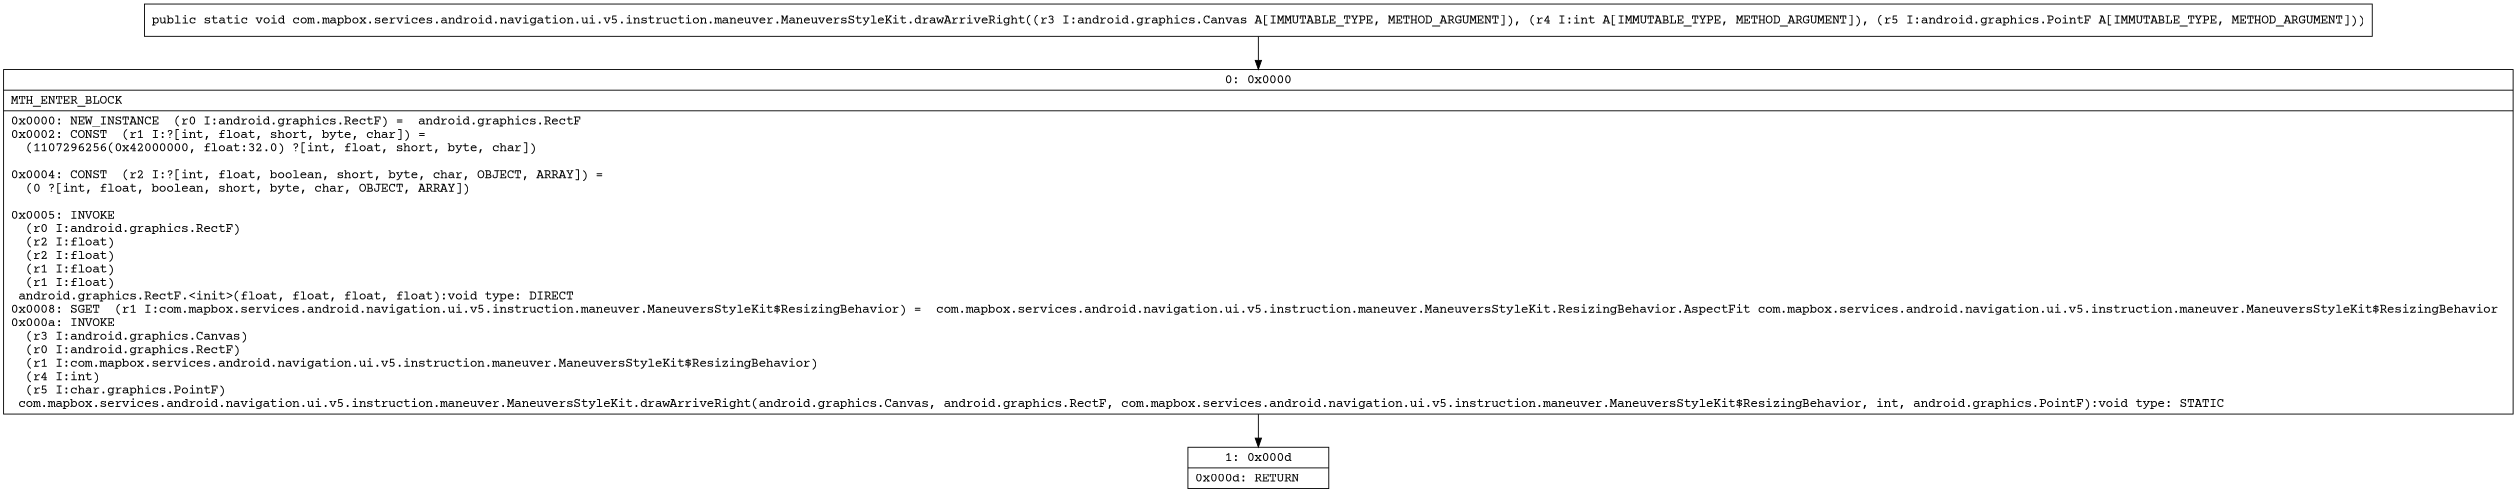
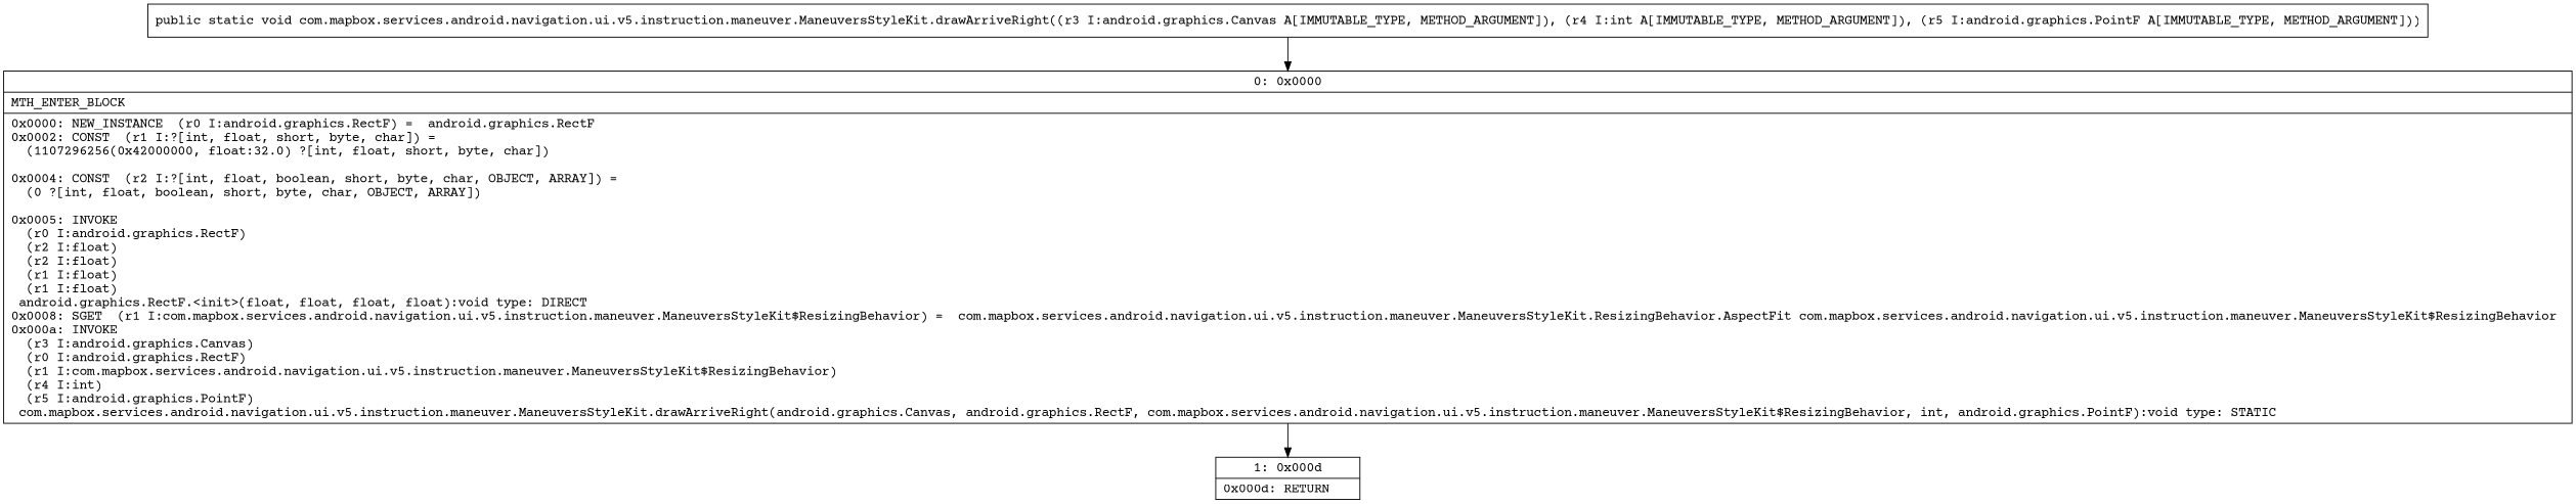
  digraph {
    fontname="Courier Prime"
    node [shape=record fontname="Courier Prime"]
    edge [fontname="Courier Prime"]
-   n1 [label="{0\:\ 0x0000|MTH_ENTER_BLOCK\l|0x0000: NEW_INSTANCE  (r0 I:android.graphics.RectF) =  android.graphics.RectF \l0x0002: CONST  (r1 I:?[int, float, short, byte, char]) = \l  (1107296256(0x42000000, float:32.0) ?[int, float, short, byte, char])\l \l0x0004: CONST  (r2 I:?[int, float, boolean, short, byte, char, OBJECT, ARRAY]) = \l  (0 ?[int, float, boolean, short, byte, char, OBJECT, ARRAY])\l \l0x0005: INVOKE  \l  (r0 I:android.graphics.RectF)\l  (r2 I:float)\l  (r2 I:float)\l  (r1 I:float)\l  (r1 I:float)\l android.graphics.RectF.\<init\>(float, float, float, float):void type: DIRECT \l0x0008: SGET  (r1 I:com.mapbox.services.android.navigation.ui.v5.instruction.maneuver.ManeuversStyleKit$ResizingBehavior) =  com.mapbox.services.android.navigation.ui.v5.instruction.maneuver.ManeuversStyleKit.ResizingBehavior.AspectFit com.mapbox.services.android.navigation.ui.v5.instruction.maneuver.ManeuversStyleKit$ResizingBehavior \l0x000a: INVOKE  \l  (r3 I:android.graphics.Canvas)\l  (r0 I:android.graphics.RectF)\l  (r1 I:com.mapbox.services.android.navigation.ui.v5.instruction.maneuver.ManeuversStyleKit$ResizingBehavior)\l  (r4 I:int)\l  (r5 I:char.graphics.PointF)\l com.mapbox.services.android.navigation.ui.v5.instruction.maneuver.ManeuversStyleKit.drawArriveRight(android.graphics.Canvas, android.graphics.RectF, com.mapbox.services.android.navigation.ui.v5.instruction.maneuver.ManeuversStyleKit$ResizingBehavior, int, android.graphics.PointF):void type: STATIC \l}"]
+   n1 [label="{0\:\ 0x0000|MTH_ENTER_BLOCK\l|0x0000: NEW_INSTANCE  (r0 I:android.graphics.RectF) =  android.graphics.RectF \l0x0002: CONST  (r1 I:?[int, float, short, byte, char]) = \l  (1107296256(0x42000000, float:32.0) ?[int, float, short, byte, char])\l \l0x0004: CONST  (r2 I:?[int, float, boolean, short, byte, char, OBJECT, ARRAY]) = \l  (0 ?[int, float, boolean, short, byte, char, OBJECT, ARRAY])\l \l0x0005: INVOKE  \l  (r0 I:android.graphics.RectF)\l  (r2 I:float)\l  (r2 I:float)\l  (r1 I:float)\l  (r1 I:float)\l android.graphics.RectF.\<init\>(float, float, float, float):void type: DIRECT \l0x0008: SGET  (r1 I:com.mapbox.services.android.navigation.ui.v5.instruction.maneuver.ManeuversStyleKit$ResizingBehavior) =  com.mapbox.services.android.navigation.ui.v5.instruction.maneuver.ManeuversStyleKit.ResizingBehavior.AspectFit com.mapbox.services.android.navigation.ui.v5.instruction.maneuver.ManeuversStyleKit$ResizingBehavior \l0x000a: INVOKE  \l  (r3 I:android.graphics.Canvas)\l  (r0 I:android.graphics.RectF)\l  (r1 I:com.mapbox.services.android.navigation.ui.v5.instruction.maneuver.ManeuversStyleKit$ResizingBehavior)\l  (r4 I:int)\l  (r5 I:android.graphics.PointF)\l com.mapbox.services.android.navigation.ui.v5.instruction.maneuver.ManeuversStyleKit.drawArriveRight(android.graphics.Canvas, android.graphics.RectF, com.mapbox.services.android.navigation.ui.v5.instruction.maneuver.ManeuversStyleKit$ResizingBehavior, int, android.graphics.PointF):void type: STATIC \l}"]
    n2 [label="{1\:\ 0x000d|0x000d: RETURN   \l}"]
    n3 [label="{public static void com.mapbox.services.android.navigation.ui.v5.instruction.maneuver.ManeuversStyleKit.drawArriveRight((r3 I:android.graphics.Canvas A[IMMUTABLE_TYPE, METHOD_ARGUMENT]), (r4 I:int A[IMMUTABLE_TYPE, METHOD_ARGUMENT]), (r5 I:android.graphics.PointF A[IMMUTABLE_TYPE, METHOD_ARGUMENT])) }"]
    n1 -> n2
    n3 -> n1
  }
